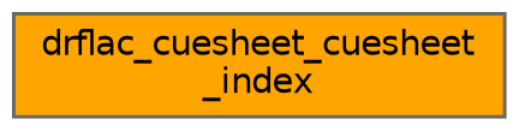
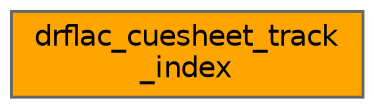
  digraph {
    rankdir=LR
-   n1 [color=grey40 fillcolor=orange fontname=Helvetica fontsize=10 height=0.2 label="drflac_cuesheet_cuesheet\l_index" shape=box style=filled width=0.4]
+   n1 [color=grey40 fillcolor=orange fontname=Helvetica fontsize=10 height=0.2 label="drflac_cuesheet_track\l_index" shape=box style=filled width=0.4]
  }
